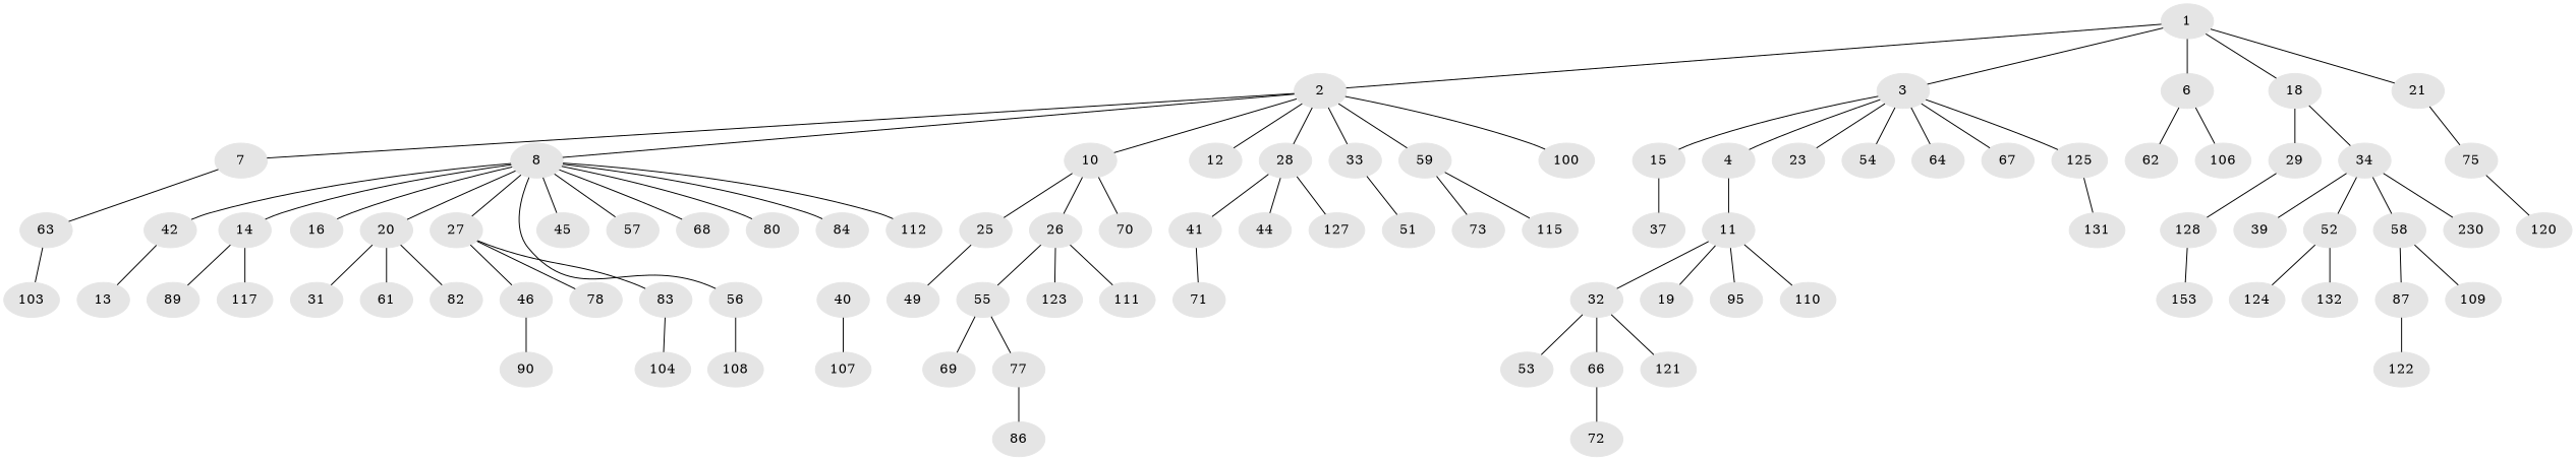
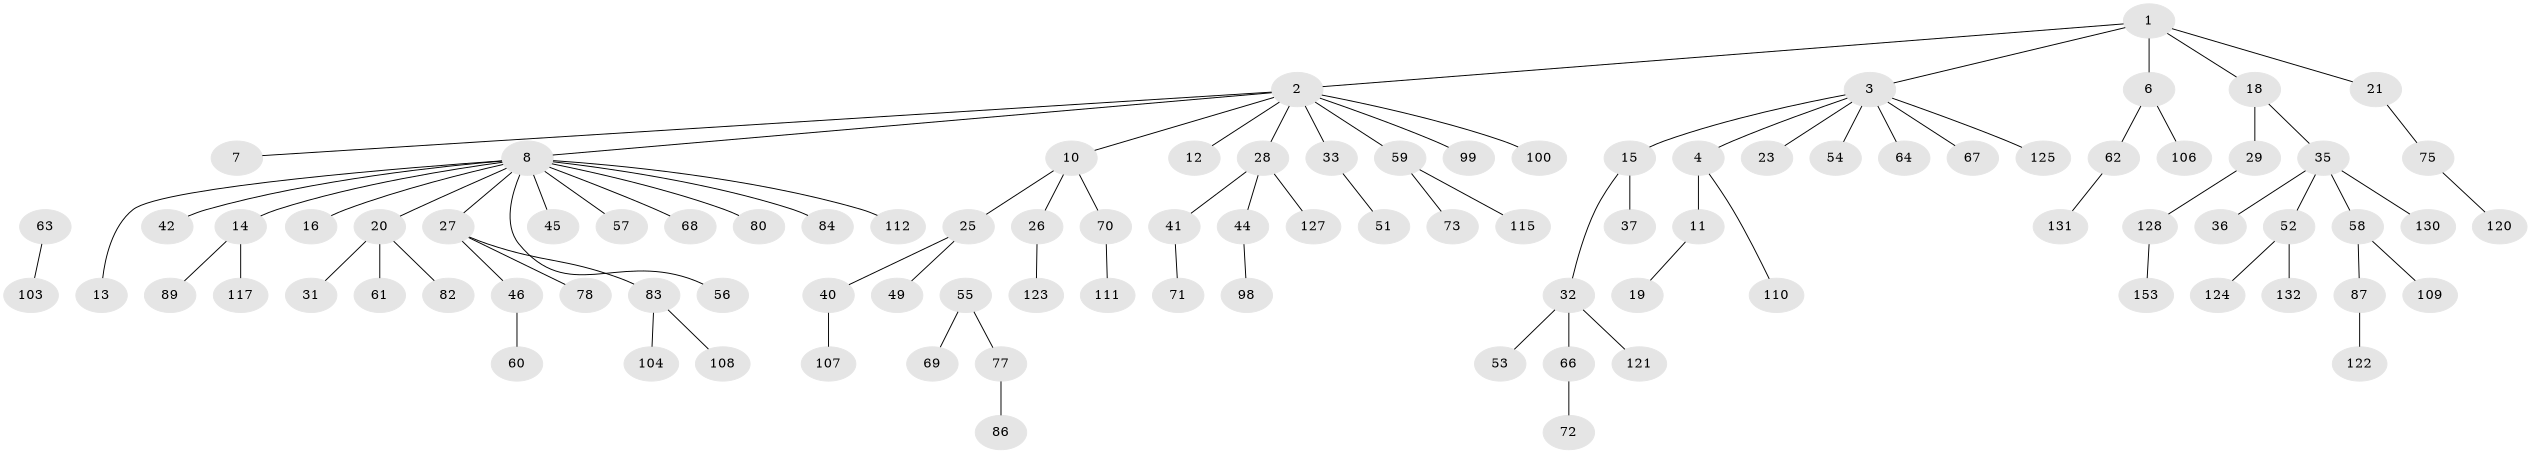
  graph {
    node [color=gray90 style=filled]
    2 [super="+5"]
    7 [super="+33"]
    8 [super="+9"]
    10
    12
    28 [super="+102"]
    n7 [label=33 super="+79"]
    59 [super="+76"]
+   99 [super="+126"]
    100
    1
    3 [super="+24"]
    6 [super="+81"]
    18 [super="+116"]
    21 [super="+119"]
    4
    15 [super="+30"]
    23 [super="+48"]
    54 [super="+74"]
    64
    67
    125
    62
    106
    29 [super="+47"]
-   34 [super="+43"]
+   34 [super="+43" label=35]
    75 [super="+90"]
    63 [super="+91"]
    13 [super="+65"]
    14 [super="+17"]
    16 [super="+129"]
    20 [super="+22"]
    27
    42
    45
    56 [super="+105"]
    57
    68
    80 [super="+92"]
    84 [super="+85"]
    112
    25 [super="+93"]
    26 [super="+101"]
    70
    41
    44 [super="+118"]
    127
    51
    73
    115
    11 [super="+35"]
    32 [super="+113"]
    37
    131
    19
-   95
    110
    103
    89 [super="+96"]
    117
    31 [super="+50"]
    61
    82
    46
    78
    83 [super="+88"]
    40 [super="+94"]
    49
    55
    123
    111
    53
    66
    121
    128
-   36 [super="+38" label=39]
+   36 [super="+38"]
    52 [super="+114"]
    58
-   130 [label=230]
+   130
    120
    107
    69 [super="+97"]
    77
-   60 [label=90]
+   60
    104
    108
    71
+   98
    n89 [label=153]
    72
    124
    132
    87
    109
    86
    122
    2 -- 7
    2 -- 8
    2 -- 10
    2 -- 12
    2 -- 28
    2 -- n7
    2 -- 59
+   2 -- 99
    2 -- 100
-   7 -- 63
-   42 -- 13
+   8 -- 13
    8 -- 14
    8 -- 16
    8 -- 20
    8 -- 27
    8 -- 42
    8 -- 45
    8 -- 56
    8 -- 57
    8 -- 68
    8 -- 80
    8 -- 84
    8 -- 112
    10 -- 25
    10 -- 26
    10 -- 70
    28 -- 41
    28 -- 44
    28 -- 127
    n7 -- 51
    59 -- 73
    59 -- 115
    1 -- 2
    1 -- 3
    1 -- 6
    1 -- 18
    1 -- 21
    3 -- 4
    3 -- 15
    3 -- 23
    3 -- 54
    3 -- 64
    3 -- 67
    3 -- 125
    6 -- 62
    6 -- 106
    18 -- 29
    18 -- 34
    21 -- 75
    4 -- 11
-   11 -- 32
+   15 -- 32
    15 -- 37
-   125 -- 131
+   62 -- 131
    29 -- 128
    34 -- 36
    34 -- 52
    34 -- 58
    34 -- 130
    75 -- 120
    63 -- 103
    14 -- 89
    14 -- 117
    20 -- 31
    20 -- 61
    20 -- 82
    27 -- 46
    27 -- 78
    27 -- 83
+   25 -- 40
    25 -- 49
-   26 -- 55
    26 -- 123
-   26 -- 111
+   70 -- 111
    41 -- 71
+   44 -- 98
    11 -- 19
-   11 -- 95
-   11 -- 110
+   4 -- 110
    32 -- 53
    32 -- 66
    32 -- 121
    46 -- 60
    83 -- 104
-   56 -- 108
+   83 -- 108
    40 -- 107
    55 -- 69
    55 -- 77
    66 -- 72
    128 -- n89
    52 -- 124
    52 -- 132
    58 -- 87
    58 -- 109
    77 -- 86
    87 -- 122
  }
